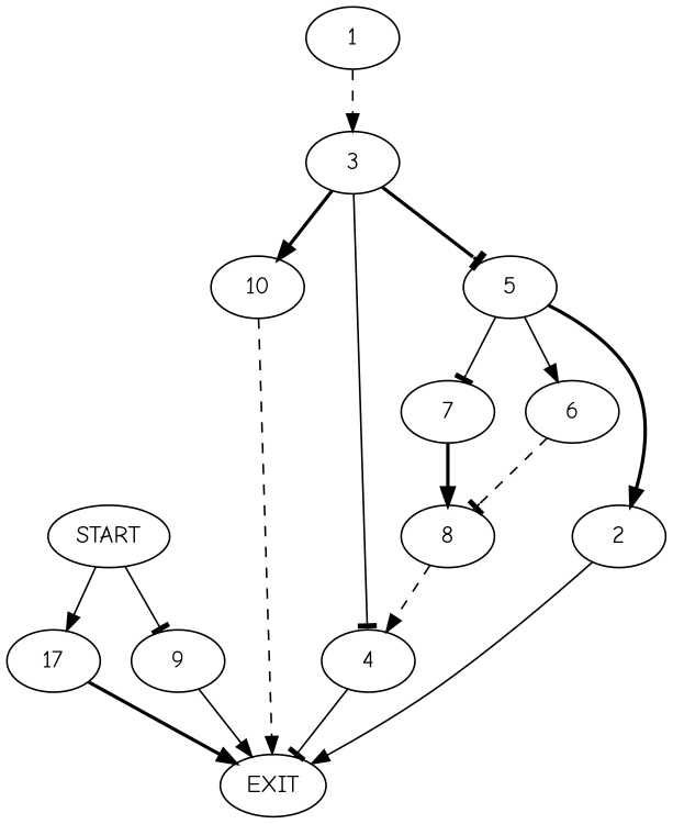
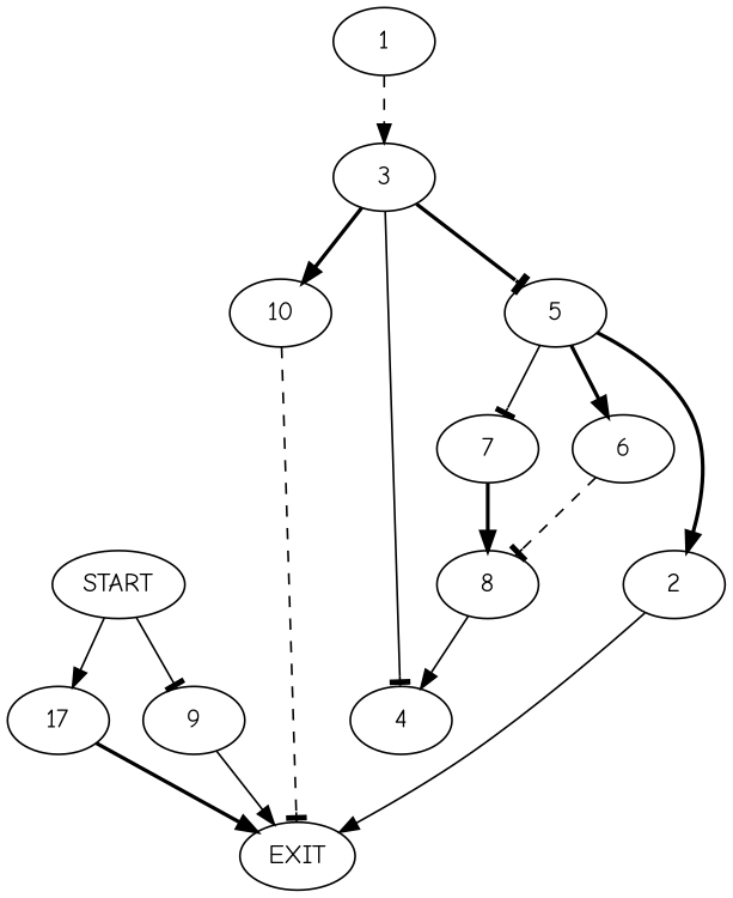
  digraph {
    fontname="Comic Neue"
    node [fontname="Comic Neue"]
    edge [arrowhead=normal fontname="Comic Neue" style=solid]
    n1 [label=START]
    9
    n3 [label=17]
    1
    3
    n6 [label=EXIT]
    10
    2
    4
    5
    6
    7
    8
    n1 -> 9 [arrowhead=tee]
    n1 -> n3
    9 -> n6
    n3 -> n6 [style=bold]
    1 -> 3 [style=dashed]
    3 -> 10 [style=bold]
    3 -> 4 [arrowhead=tee]
    3 -> 5 [arrowhead=tee style=bold]
-   10 -> n6 [style=dashed]
+   10 -> n6 [arrowhead=tee style=dashed]
    2 -> n6
-   4 -> n6 [arrowhead=tee]
    5 -> 2 [style=bold]
-   5 -> 6
+   5 -> 6 [style=bold]
    5 -> 7 [arrowhead=tee]
    6 -> 8 [arrowhead=tee style=dashed]
    7 -> 8 [style=bold]
-   8 -> 4 [style=dashed]
+   8 -> 4
  }
